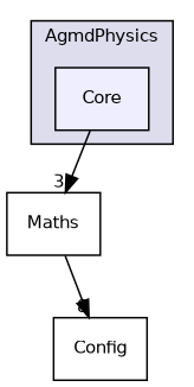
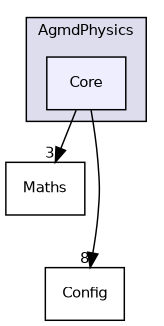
  digraph {
    compound=true
    node [fontname=Helvetica fontsize=10 shape=box]
    edge [labeldistance=1.5 labelfontname=Helvetica labelfontsize=10]
    n1 [fillcolor="#eeeeff" label=Core pencolor=black style=filled]
    n2 [label=Maths]
    n3 [label=Config]
    subgraph cluster_1 {
      bgcolor="#ddddee"
      fontname=Helvetica
      fontsize=10
      label=AgmdPhysics
      pencolor=black
      n1
    }
    n1 -> n2 [headlabel=3]
-   n2 -> n3 [headlabel=8]
+   n1 -> n3 [headlabel=8]
  }
